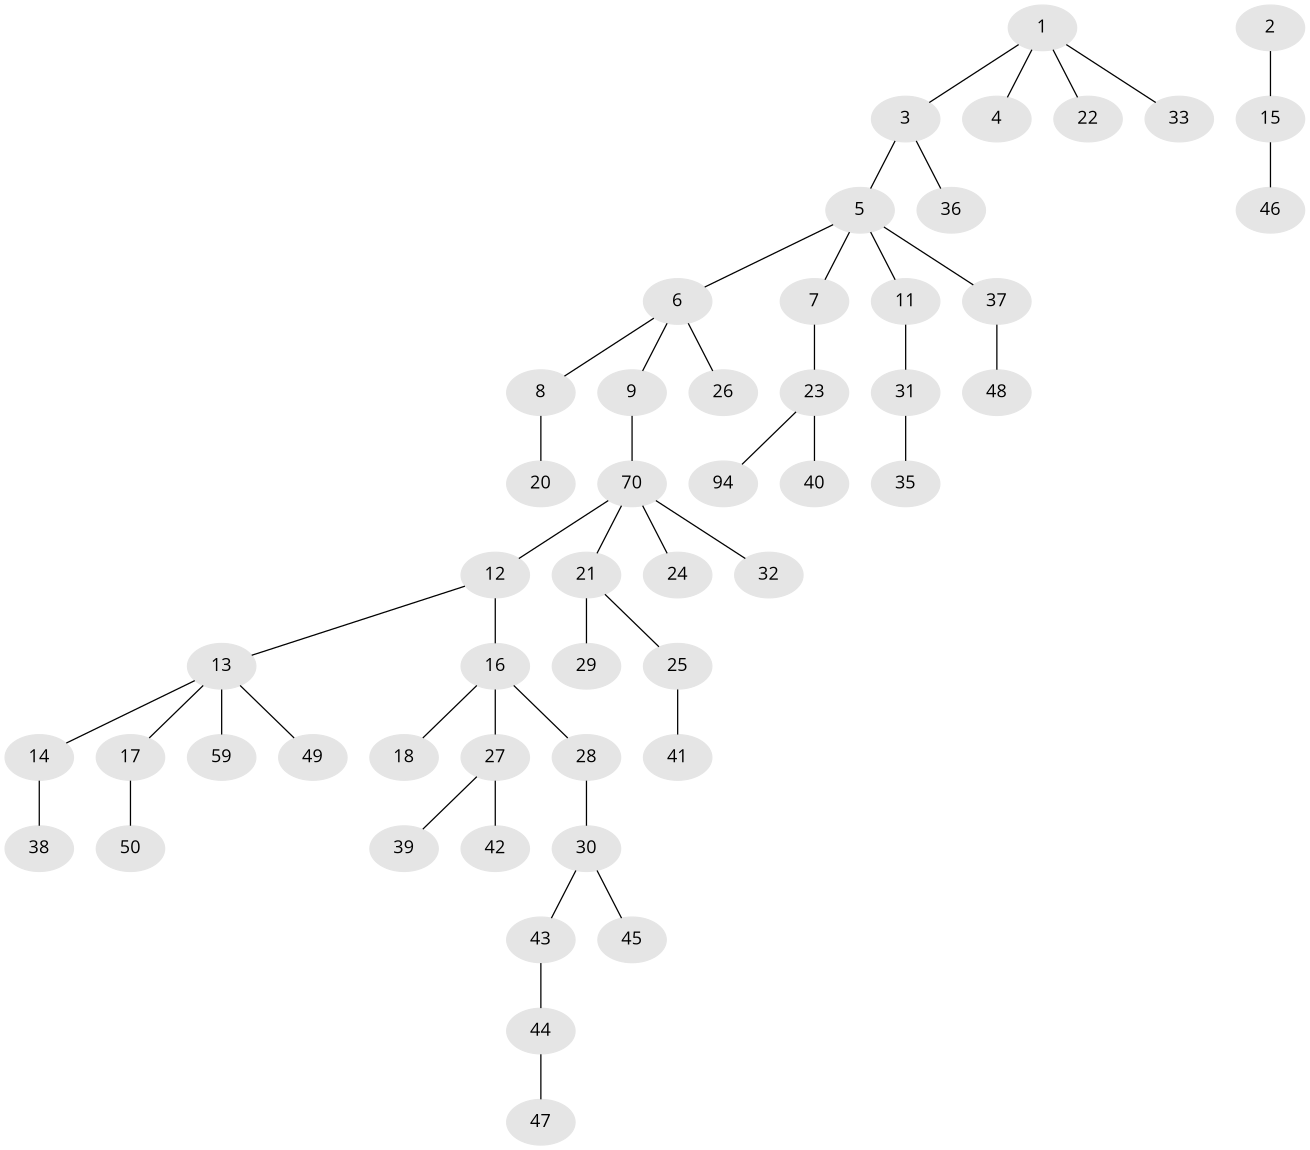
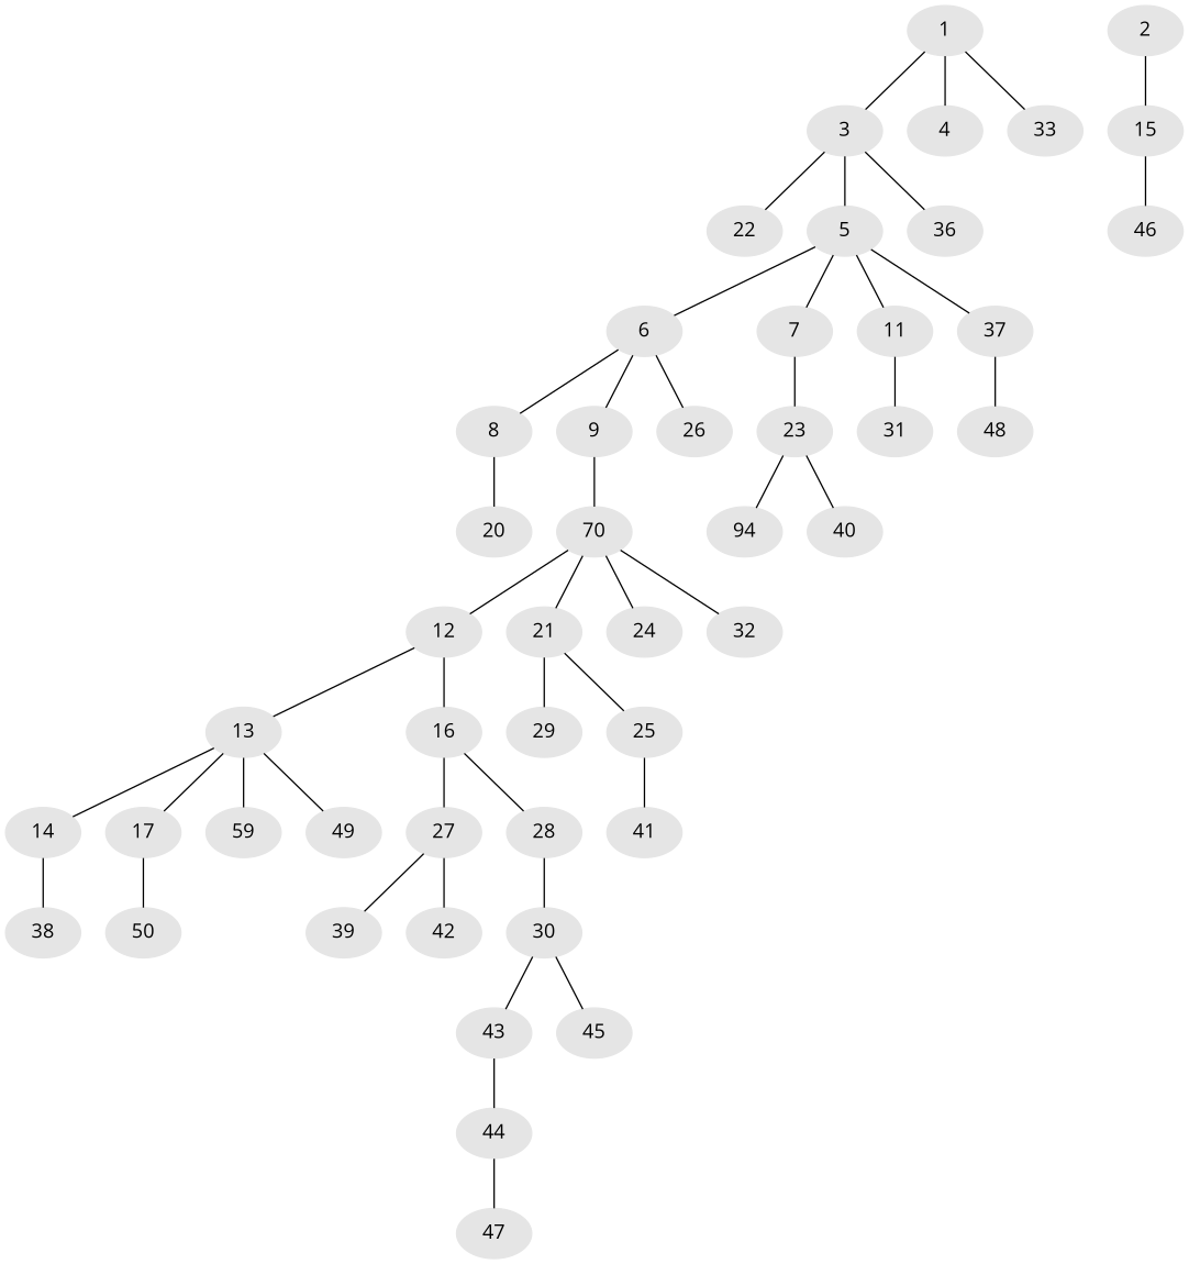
  graph {
    fontname="Open Sans"
    node [color=gray90 fontname="Open Sans" style=filled]
    edge [fontname="Open Sans"]
    1
    3
    4
    22
    33
    2
    15
    5
    36
    46
    6
    7
    11
    37
    8
    9
    26
    23
    31
    48
    20
    n22 [label=70]
    n23 [label=94]
    40
    12
    21
    24
    32
    13
    16
    29
    25
-   35
    14
    17
    n36 [label=59]
    49
-   18
    27
    28
    38
    50
    39
    42
    30
    41
    43
    45
    44
    47
    1 -- 3
    1 -- 4
-   1 -- 22
+   3 -- 22
    1 -- 33
    3 -- 5
    3 -- 36
    2 -- 15
    15 -- 46
    5 -- 6
    5 -- 7
    5 -- 11
    5 -- 37
    6 -- 8
    6 -- 9
    6 -- 26
    7 -- 23
    11 -- 31
    37 -- 48
    8 -- 20
    9 -- n22
    23 -- n23
    23 -- 40
-   31 -- 35
    n22 -- 12
    n22 -- 21
    n22 -- 24
    n22 -- 32
    12 -- 13
    12 -- 16
    21 -- 29
    21 -- 25
    13 -- 14
    13 -- 17
    13 -- n36
    13 -- 49
-   16 -- 18
    16 -- 27
    16 -- 28
    25 -- 41
    14 -- 38
    17 -- 50
    27 -- 39
    27 -- 42
    28 -- 30
    30 -- 43
    30 -- 45
    43 -- 44
    44 -- 47
  }
